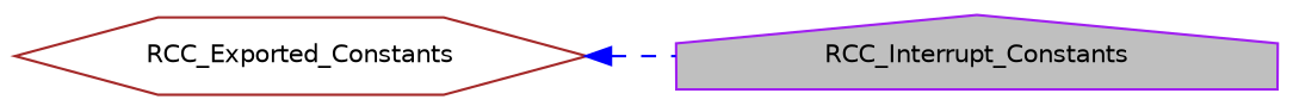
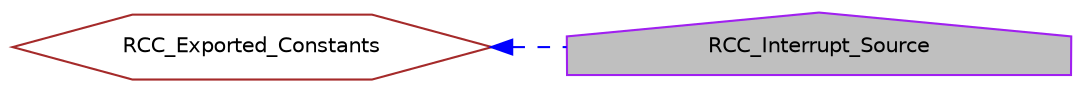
  digraph {
    rankdir=LR
    node [fontname=Helvetica fontsize=10 style=filled]
-   n1 [color=purple fillcolor=grey75 fontcolor=black height=0.2 label=RCC_Interrupt_Constants shape=house width=0.4]
+   n1 [color=purple fillcolor=grey75 fontcolor=black height=0.2 label=RCC_Interrupt_Source shape=house width=0.4]
    n2 [color=brown fillcolor=white height=0.2 label=RCC_Exported_Constants shape=hexagon width=0.4]
    n2 -> n1 [dir=back fontname=Helvetica fontsize=10 labelfontname=Helvetica labelfontsize=10 shape=plaintext style=dashed color=blue]
  }
